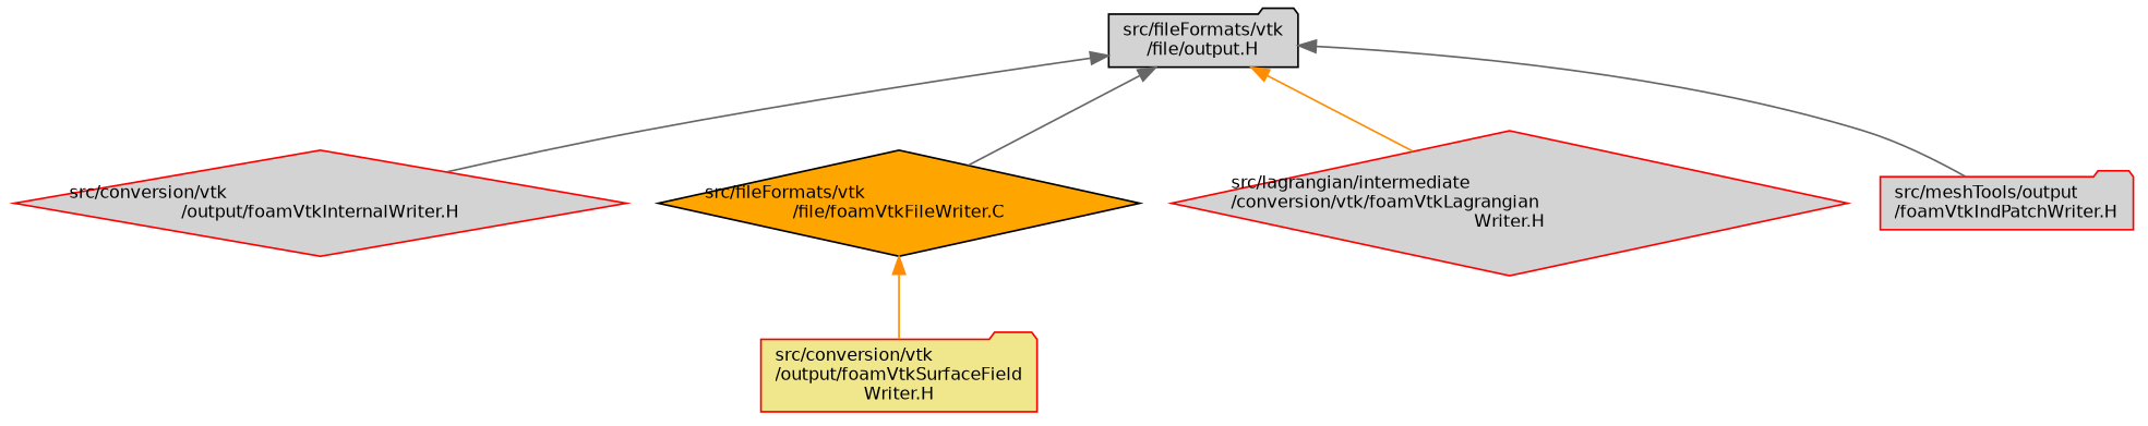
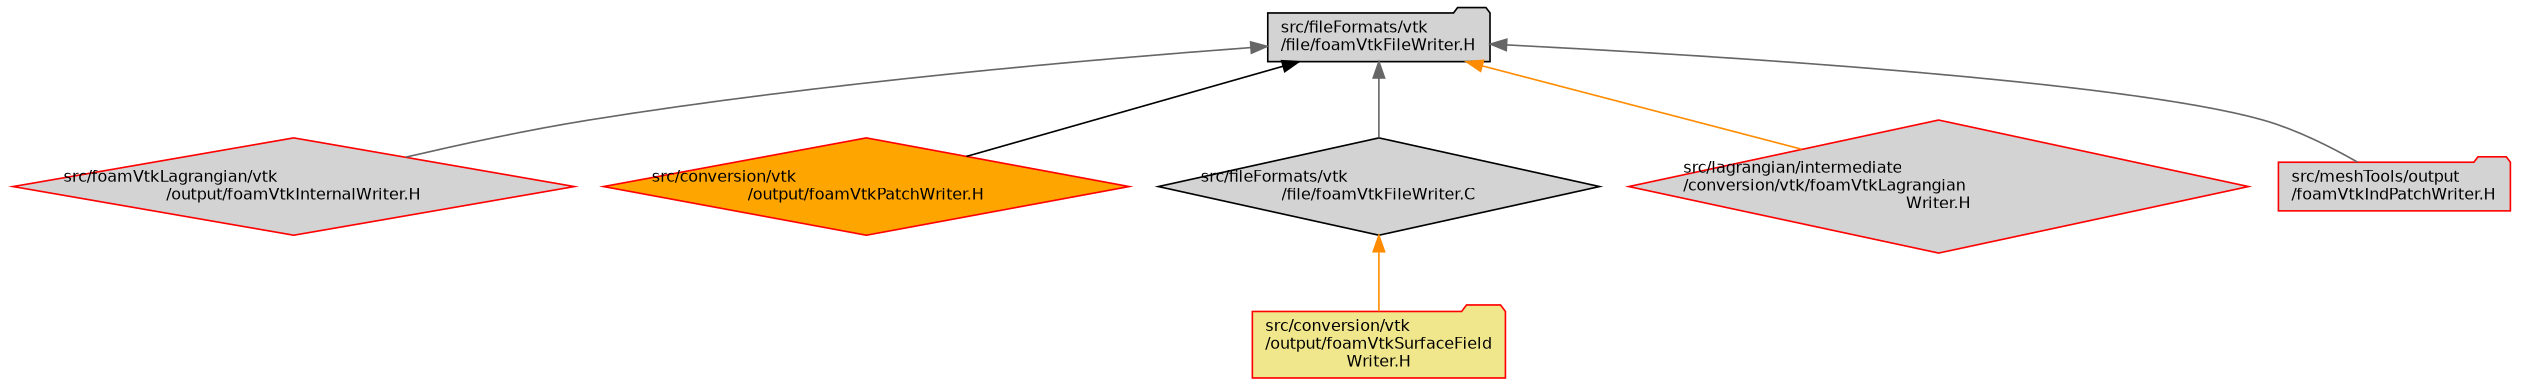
  digraph {
    node [color=red fillcolor=lightgrey fontname=Helvetica fontsize=10 shape=diamond style=filled]
    edge [color=gray40 dir=back fontname=Helvetica fontsize=10 labelfontname=Helvetica labelfontsize=10 style=solid]
-   n1 [color=black fontcolor=black height=0.2 label="src/fileFormats/vtk\l/file/output.H" shape=folder width=0.4]
-   n2 [height=0.2 label="src/conversion/vtk\l/output/foamVtkInternalWriter.H" width=0.4]
-   n4 [color=black fillcolor=orange height=0.2 label="src/fileFormats/vtk\l/file/foamVtkFileWriter.C" width=0.4]
+   n1 [color=black fontcolor=black height=0.2 label="src/fileFormats/vtk\l/file/foamVtkFileWriter.H" shape=folder width=0.4]
+   n2 [height=0.2 label="src/foamVtkLagrangian/vtk\l/output/foamVtkInternalWriter.H" width=0.4]
+   n3 [fillcolor=orange height=0.2 label="src/conversion/vtk\l/output/foamVtkPatchWriter.H" width=0.4]
+   n4 [color=black height=0.2 label="src/fileFormats/vtk\l/file/foamVtkFileWriter.C" width=0.4]
    n5 [height=0.2 label="src/lagrangian/intermediate\l/conversion/vtk/foamVtkLagrangian\lWriter.H" width=0.4]
    n6 [height=0.2 label="src/meshTools/output\l/foamVtkIndPatchWriter.H" shape=folder width=0.4]
    n7 [fillcolor=khaki height=0.2 label="src/conversion/vtk\l/output/foamVtkSurfaceField\lWriter.H" shape=folder width=0.4]
    n1 -> n2
+   n1 -> n3 [color=black]
    n1 -> n4
    n1 -> n5 [color=darkorange]
    n1 -> n6
    n4 -> n7 [color=darkorange]
  }
